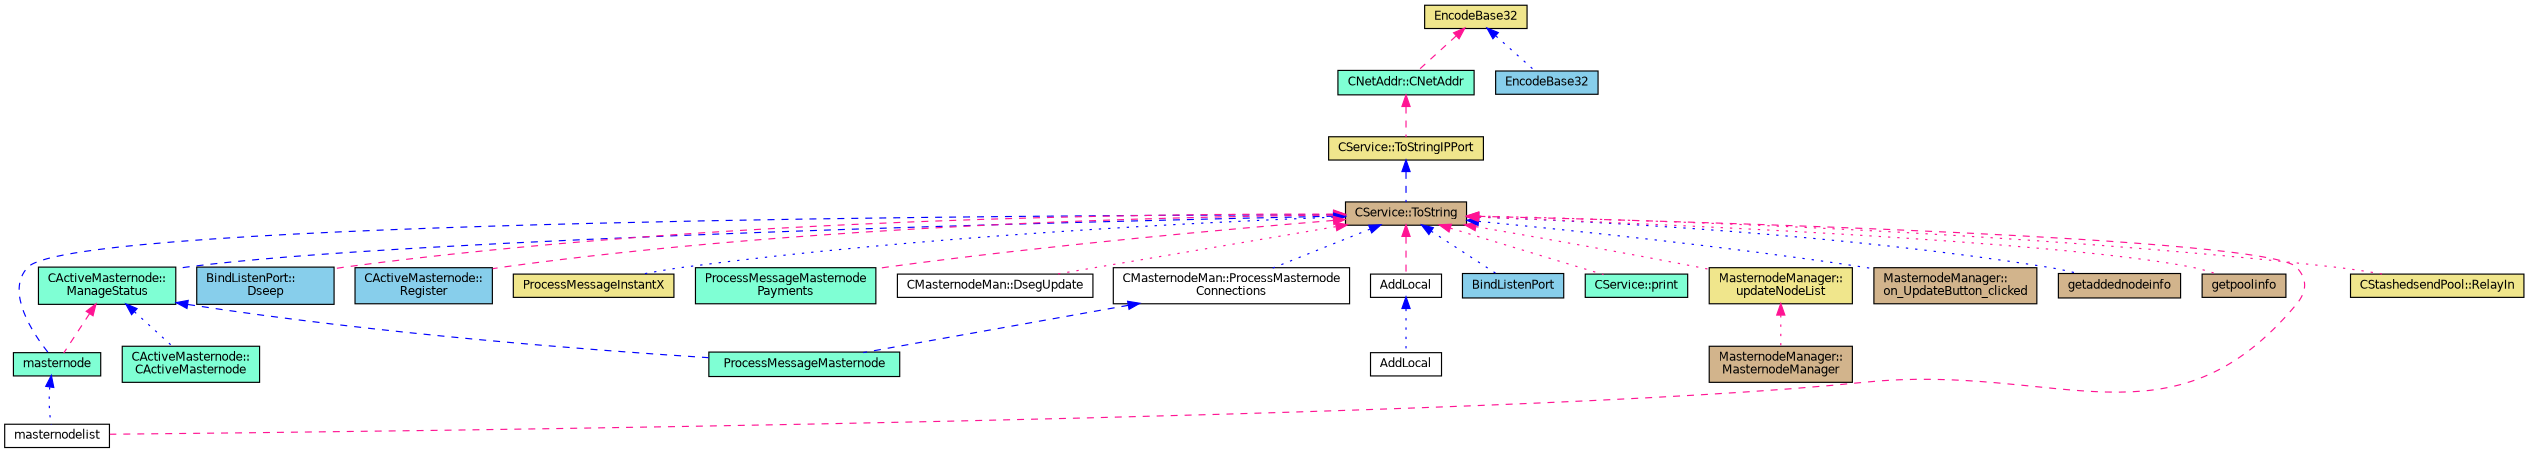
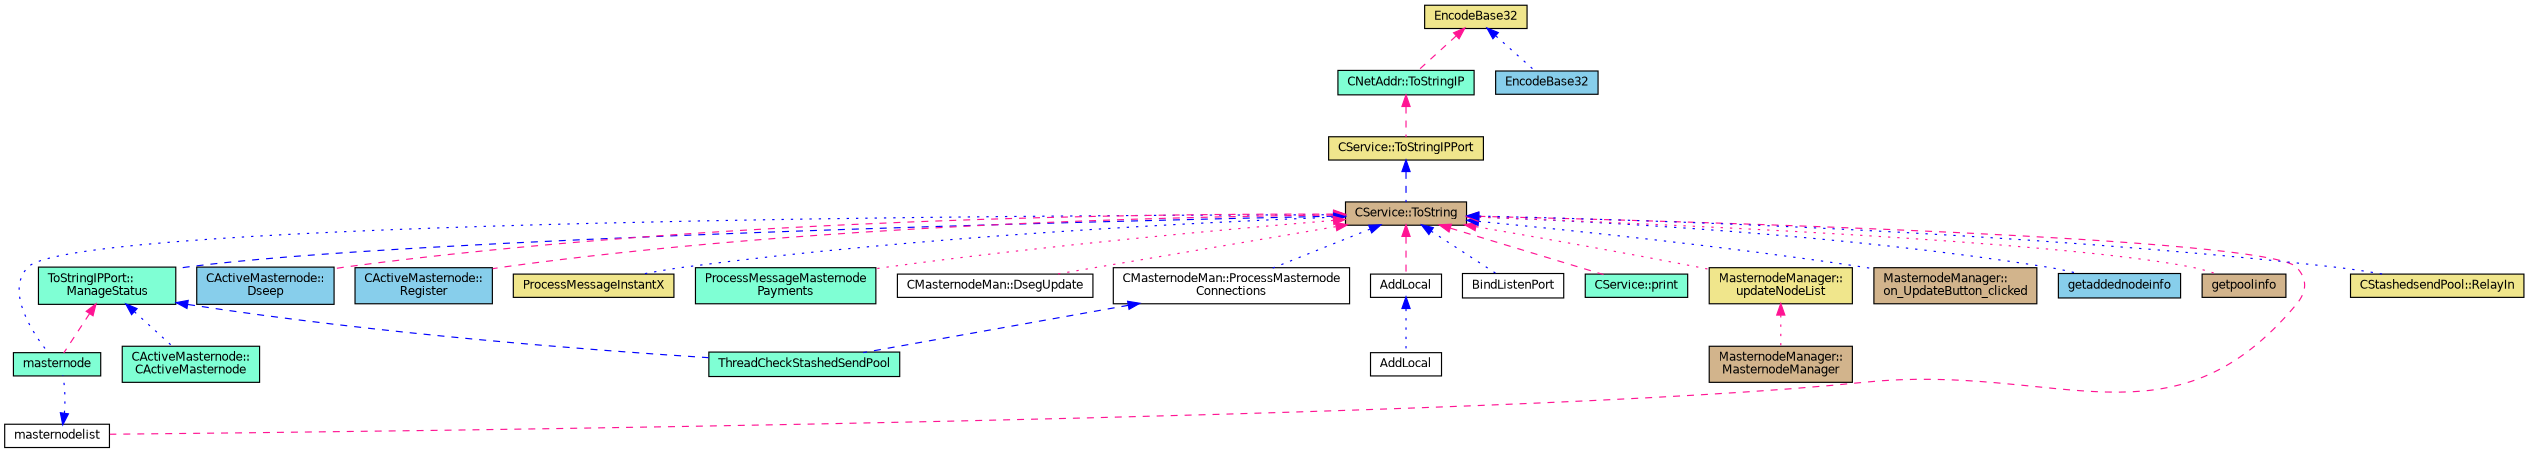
  digraph {
    rankdir=TB
    node [color=black fillcolor=aquamarine fontname=Helvetica fontsize=10 shape=record style=filled]
    edge [color=deeppink dir=back fontname=Helvetica fontsize=10 labelfontname=Helvetica labelfontsize=10 style=dotted]
    n1 [fillcolor=khaki fontcolor=black height=0.2 label=EncodeBase32 width=0.4]
-   n2 [height=0.2 label="CNetAddr::CNetAddr" width=0.4]
+   n2 [height=0.2 label="CNetAddr::ToStringIP" width=0.4]
    n3 [fillcolor=skyblue height=0.2 label=EncodeBase32 width=0.4]
    n4 [fillcolor=khaki height=0.2 label="CService::ToStringIPPort" width=0.4]
    n5 [fillcolor=tan height=0.2 label="CService::ToString" width=0.4]
-   n6 [height=0.2 label="CActiveMasternode::\lManageStatus" width=0.4]
+   n6 [height=0.2 label="ToStringIPPort::\lManageStatus" width=0.4]
    n7 [height=0.2 label=masternode width=0.4]
-   n8 [fillcolor=skyblue height=0.2 label="BindListenPort::\lDseep" width=0.4]
+   n8 [fillcolor=skyblue height=0.2 label="CActiveMasternode::\lDseep" width=0.4]
    n9 [fillcolor=skyblue height=0.2 label="CActiveMasternode::\lRegister" width=0.4]
    n10 [fillcolor=khaki height=0.2 label=ProcessMessageInstantX width=0.4]
    n11 [height=0.2 label="ProcessMessageMasternode\lPayments" width=0.4]
    n12 [fillcolor=white height=0.2 label="CMasternodeMan::DsegUpdate" width=0.4]
    n13 [fillcolor=white height=0.2 label="CMasternodeMan::ProcessMasternode\lConnections" width=0.4]
    n14 [fillcolor=white height=0.2 label=AddLocal width=0.4]
-   n15 [fillcolor=skyblue height=0.2 label=BindListenPort width=0.4]
+   n15 [fillcolor=white height=0.2 label=BindListenPort width=0.4]
    n16 [height=0.2 label="CService::print" width=0.4]
    n17 [fillcolor=khaki height=0.2 label="MasternodeManager::\lupdateNodeList" width=0.4]
    n18 [fillcolor=tan height=0.2 label="MasternodeManager::\lon_UpdateButton_clicked" width=0.4]
-   n19 [fillcolor=tan height=0.2 label=getaddednodeinfo width=0.4]
+   n19 [fillcolor=skyblue height=0.2 label=getaddednodeinfo width=0.4]
    n20 [fillcolor=tan height=0.2 label=getpoolinfo width=0.4]
    n21 [fillcolor=white height=0.2 label=masternodelist width=0.4]
    n22 [fillcolor=khaki height=0.2 label="CStashedsendPool::RelayIn" width=0.4]
    n23 [height=0.2 label="CActiveMasternode::\lCActiveMasternode" width=0.4]
-   n24 [height=0.2 label=ProcessMessageMasternode width=0.4]
+   n24 [height=0.2 label=ThreadCheckStashedSendPool width=0.4]
    n25 [fillcolor=white height=0.2 label=AddLocal width=0.4]
    n26 [fillcolor=tan height=0.2 label="MasternodeManager::\lMasternodeManager" width=0.4]
    n1 -> n2 [style=dashed]
    n1 -> n3 [color=blue]
    n2 -> n4 [style=dashed]
    n4 -> n5 [color=blue style=dashed]
    n5 -> n6 [color=blue style=dashed]
-   n5 -> n7 [color=blue style=dashed]
+   n5 -> n7 [color=blue]
    n5 -> n8 [style=dashed]
    n5 -> n9 [style=dashed]
    n5 -> n10 [color=blue]
-   n5 -> n11 [style=dashed]
+   n5 -> n11
    n5 -> n12
    n5 -> n13 [color=blue]
    n5 -> n14 [style=dashed]
    n5 -> n15 [color=blue]
-   n5 -> n16
+   n5 -> n16 [style=dashed]
    n5 -> n17
    n5 -> n18 [color=blue]
    n5 -> n19 [color=blue]
    n5 -> n20
    n5 -> n21 [style=dashed]
-   n5 -> n22
+   n5 -> n22 [color=blue]
    n6 -> n7 [style=dashed]
    n6 -> n23 [color=blue]
    n6 -> n24 [color=blue style=dashed]
    n13 -> n24 [color=blue style=dashed]
    n14 -> n25 [color=blue]
    n17 -> n26
-   n7 -> n21 [color=blue]
+   n21 -> n7 [color=blue]
  }
